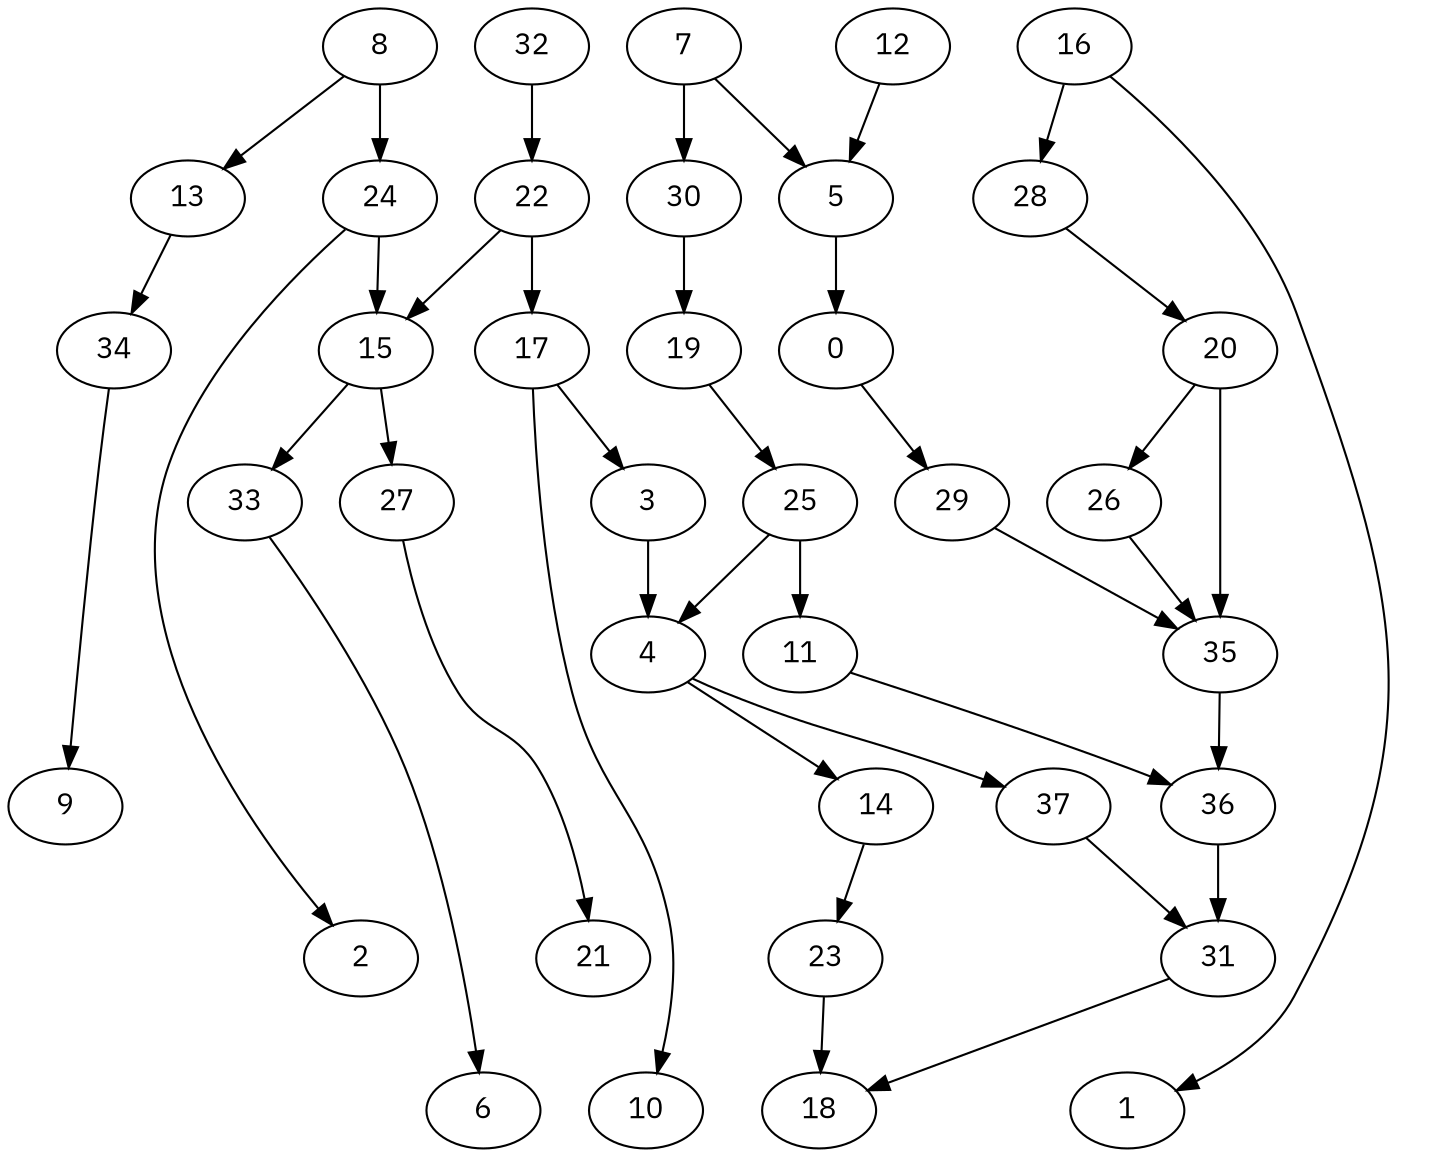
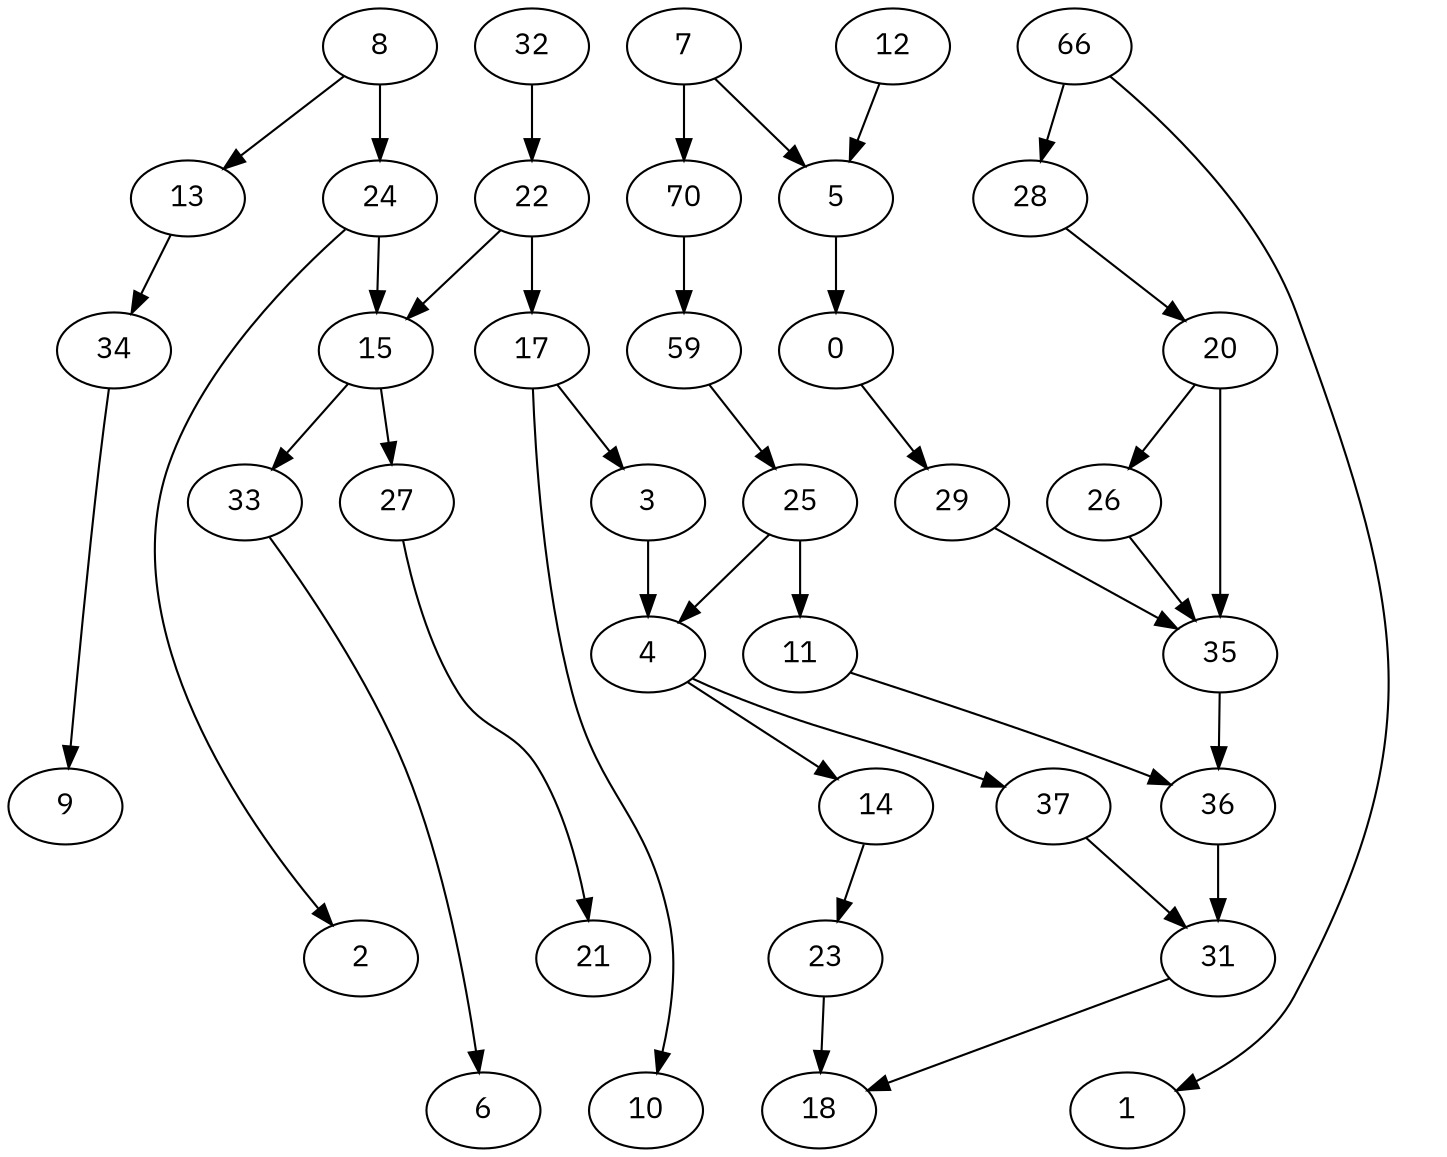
  digraph {
    fontname="IBM Plex Sans"
    node [fontname="IBM Plex Sans"]
    edge [fontname="IBM Plex Sans" weight=0]
    0
    29
    35
    3
    4
    14
    37
    23
    31
    5
    7
-   30
-   19
+   30 [label=70]
+   19 [label=59]
    8
    13
    24
    34
    15
    2
    11
    36
    12
    9
    18
    27
    33
    21
    6
-   16
+   16 [label=66]
    1
    28
    20
    17
    10
    25
    26
    22
    32
    0 -> 29
    29 -> 35
    35 -> 36
    3 -> 4 [weight=1]
    4 -> 14
    4 -> 37
    14 -> 23
    37 -> 31
    23 -> 18
    31 -> 18
    5 -> 0 [weight=1]
    7 -> 5
    7 -> 30 [weight=1]
    30 -> 19
    19 -> 25
    8 -> 13
    8 -> 24
    13 -> 34
    24 -> 15
    24 -> 2
    34 -> 9
    15 -> 27
    15 -> 33
    11 -> 36
    36 -> 31 [weight=1]
    12 -> 5
    27 -> 21
    33 -> 6
    16 -> 1
    16 -> 28
    28 -> 20
    20 -> 35 [weight=1]
    20 -> 26
    17 -> 3
    17 -> 10
    25 -> 4 [weight=1]
    25 -> 11
    26 -> 35
    22 -> 15
    22 -> 17
    32 -> 22
  }
